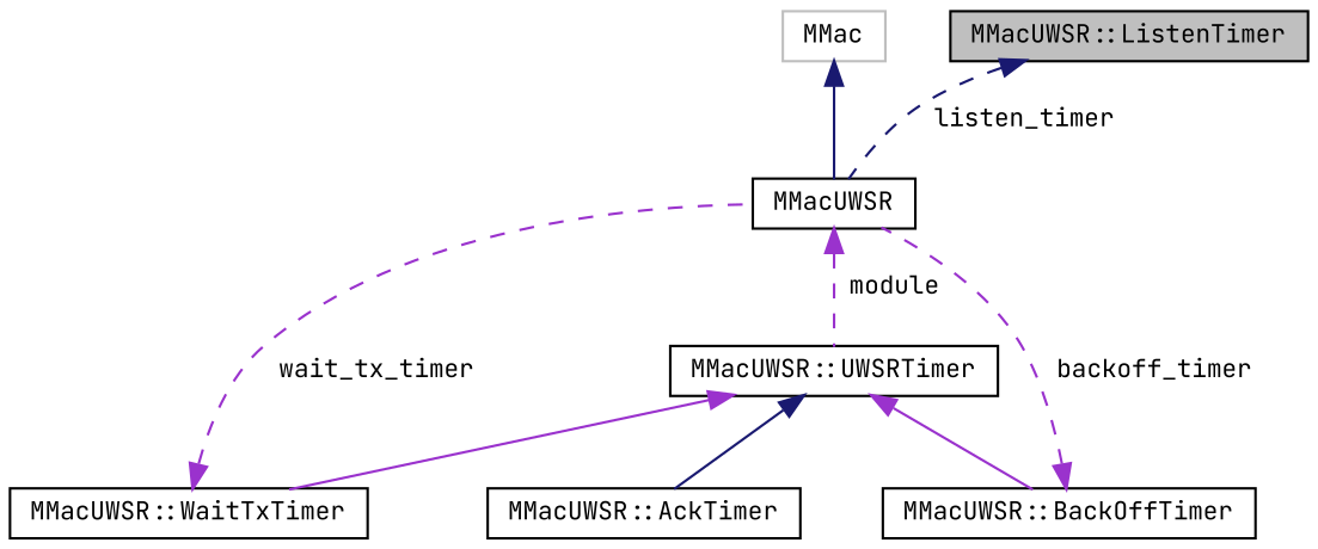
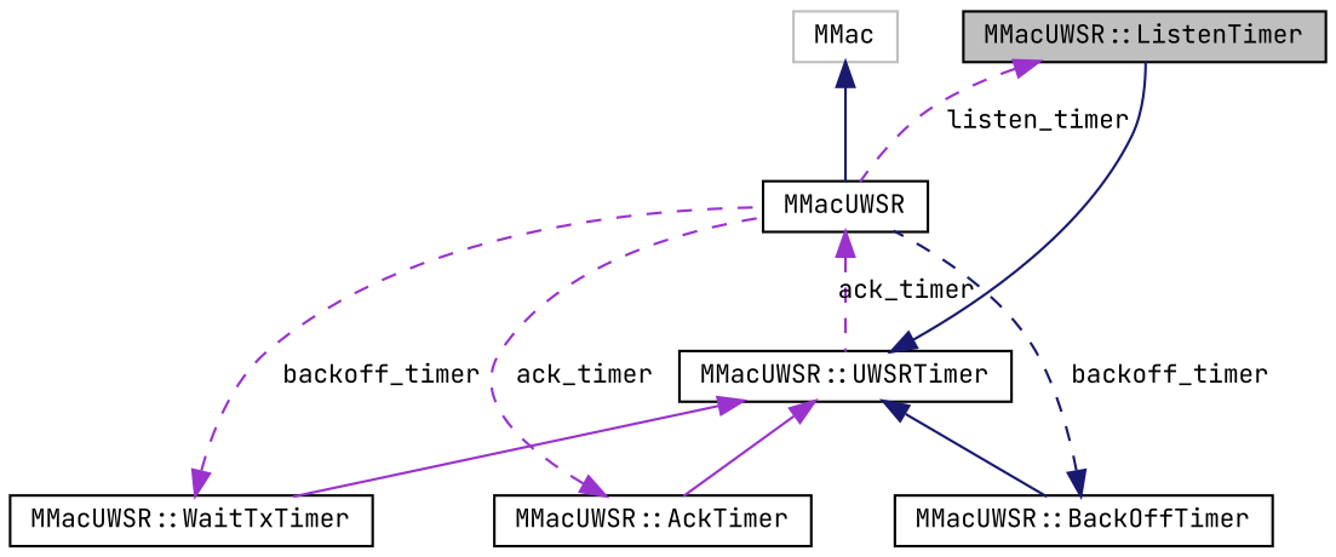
  digraph {
    fontname="JetBrains Mono"
    node [color=black fillcolor=white fontname="JetBrains Mono" fontsize=10 shape=record style=filled]
    edge [color=darkorchid3 dir=back fontname="JetBrains Mono" fontsize=10 labelfontname=Helvetica labelfontsize=10 style=dashed]
    n1 [fillcolor=grey75 fontcolor=black height=0.2 label="MMacUWSR::ListenTimer" width=0.4]
    n2 [height=0.2 label=MMacUWSR width=0.4]
    n3 [height=0.2 label="MMacUWSR::UWSRTimer" width=0.4]
    n4 [height=0.2 label="MMacUWSR::BackOffTimer" width=0.4]
    n5 [height=0.2 label="MMacUWSR::AckTimer" width=0.4]
    n6 [height=0.2 label="MMacUWSR::WaitTxTimer" width=0.4]
    n7 [color=grey75 height=0.2 label=MMac width=0.4]
-   n1 -> n2 [color=midnightblue label=" listen_timer"]
-   n2 -> n3 [label=" module"]
-   n3 -> n4 [style=solid]
-   n3 -> n5 [color=midnightblue style=solid]
+   n1 -> n2 [label=" listen_timer"]
+   n2 -> n3 [label=" ack_timer"]
+   n3 -> n1 [color=midnightblue style=solid]
+   n3 -> n4 [color=midnightblue style=solid]
+   n3 -> n5 [style=solid]
    n3 -> n6 [style=solid]
-   n4 -> n2 [label=" backoff_timer"]
-   n6 -> n2 [label=" wait_tx_timer"]
+   n4 -> n2 [color=midnightblue label=" backoff_timer"]
+   n5 -> n2 [label=" ack_timer"]
+   n6 -> n2 [label=" backoff_timer"]
    n7 -> n2 [color=midnightblue style=solid]
  }
